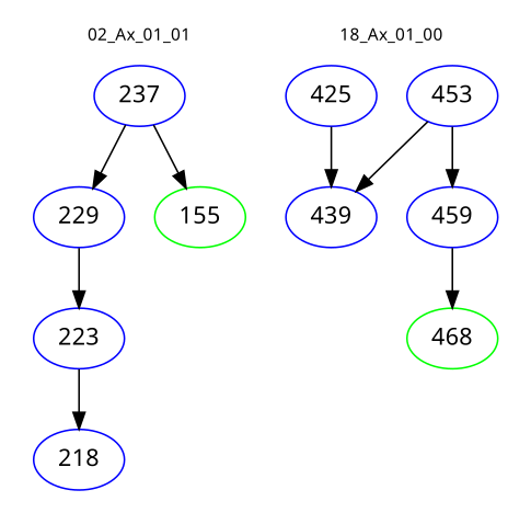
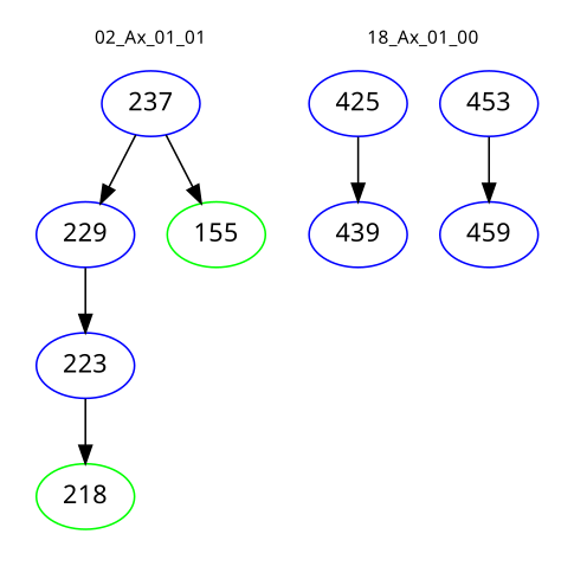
  digraph {
    fontname="Noto Sans"
    node [color=blue fontname="Noto Sans"]
    edge [color=black fontname="Noto Sans"]
    n1 [label=229]
    n2 [label=223]
    n3 [label=237]
-   n4 [label=218]
+   n4 [color=green label=218]
    n5 [color=green label=155]
    n6 [label=453]
    n7 [label=439]
    n8 [label=459]
    n9 [label=425]
-   n10 [color=green label=468]
    subgraph cluster_1 {
      color=white
      fontsize=10
      label="02_Ax_01_01"
      n1
      n2
      n3
      n4
      n5
    }
    subgraph cluster_2 {
      color=white
      fontsize=10
      label="18_Ax_01_00"
      n6
      n7
      n8
      n9
-     n10
    }
    n1 -> n2
    n2 -> n4
    n3 -> n1
    n3 -> n5
-   n6 -> n7
    n6 -> n8
-   n8 -> n10
    n9 -> n7
  }
